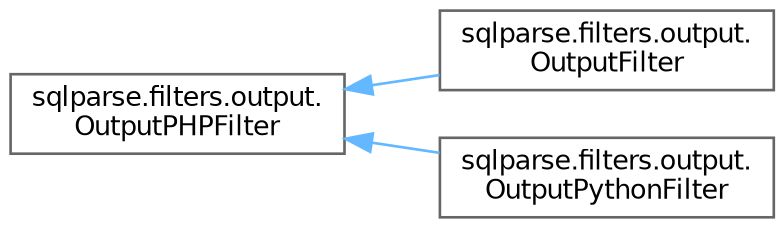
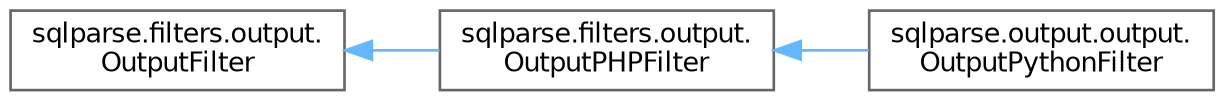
  digraph {
    fontname="DejaVu Sans"
    rankdir=LR
    node [color=grey40 fillcolor=white fontname="DejaVu Sans" fontsize=10 shape=box style=filled]
    edge [color=steelblue1 dir=back fontname="DejaVu Sans" fontsize=10 labelfontname=Helvetica labelfontsize=10 style=solid]
    n1 [height=0.2 label="sqlparse.filters.output.\lOutputFilter" width=0.4]
    n2 [height=0.2 label="sqlparse.filters.output.\lOutputPHPFilter" width=0.4]
-   n3 [height=0.2 label="sqlparse.filters.output.\lOutputPythonFilter" width=0.4]
-   n2 -> n1
+   n3 [height=0.2 label="sqlparse.output.output.\lOutputPythonFilter" width=0.4]
+   n1 -> n2
    n2 -> n3
  }
